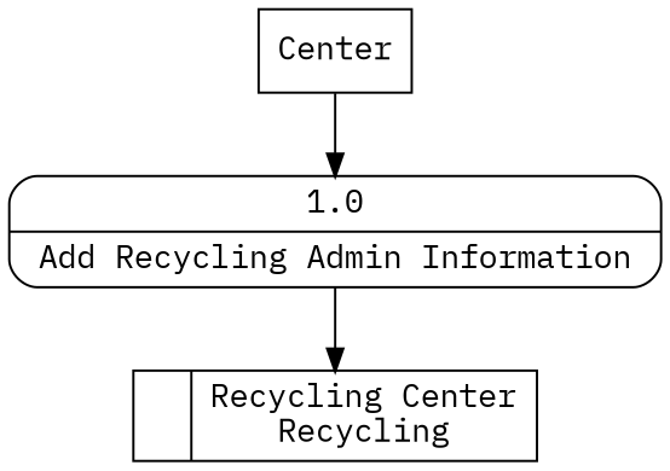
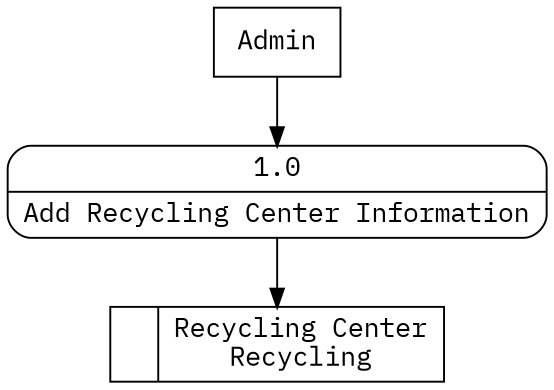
  digraph {
    fontname="IBM Plex Mono"
    node [fontname="IBM Plex Mono"]
    edge [fontname="IBM Plex Mono"]
    n1 [label="<f0>  |<f1> Recycling Center\nRecycling " shape=record]
-   n2 [label=Center shape=box]
-   n3 [label="{<f0> 1.0|<f1> Add Recycling Admin Information }" shape=Mrecord]
+   n2 [label=Admin shape=box]
+   n3 [label="{<f0> 1.0|<f1> Add Recycling Center Information }" shape=Mrecord]
    n2 -> n3
    n3 -> n1
  }
